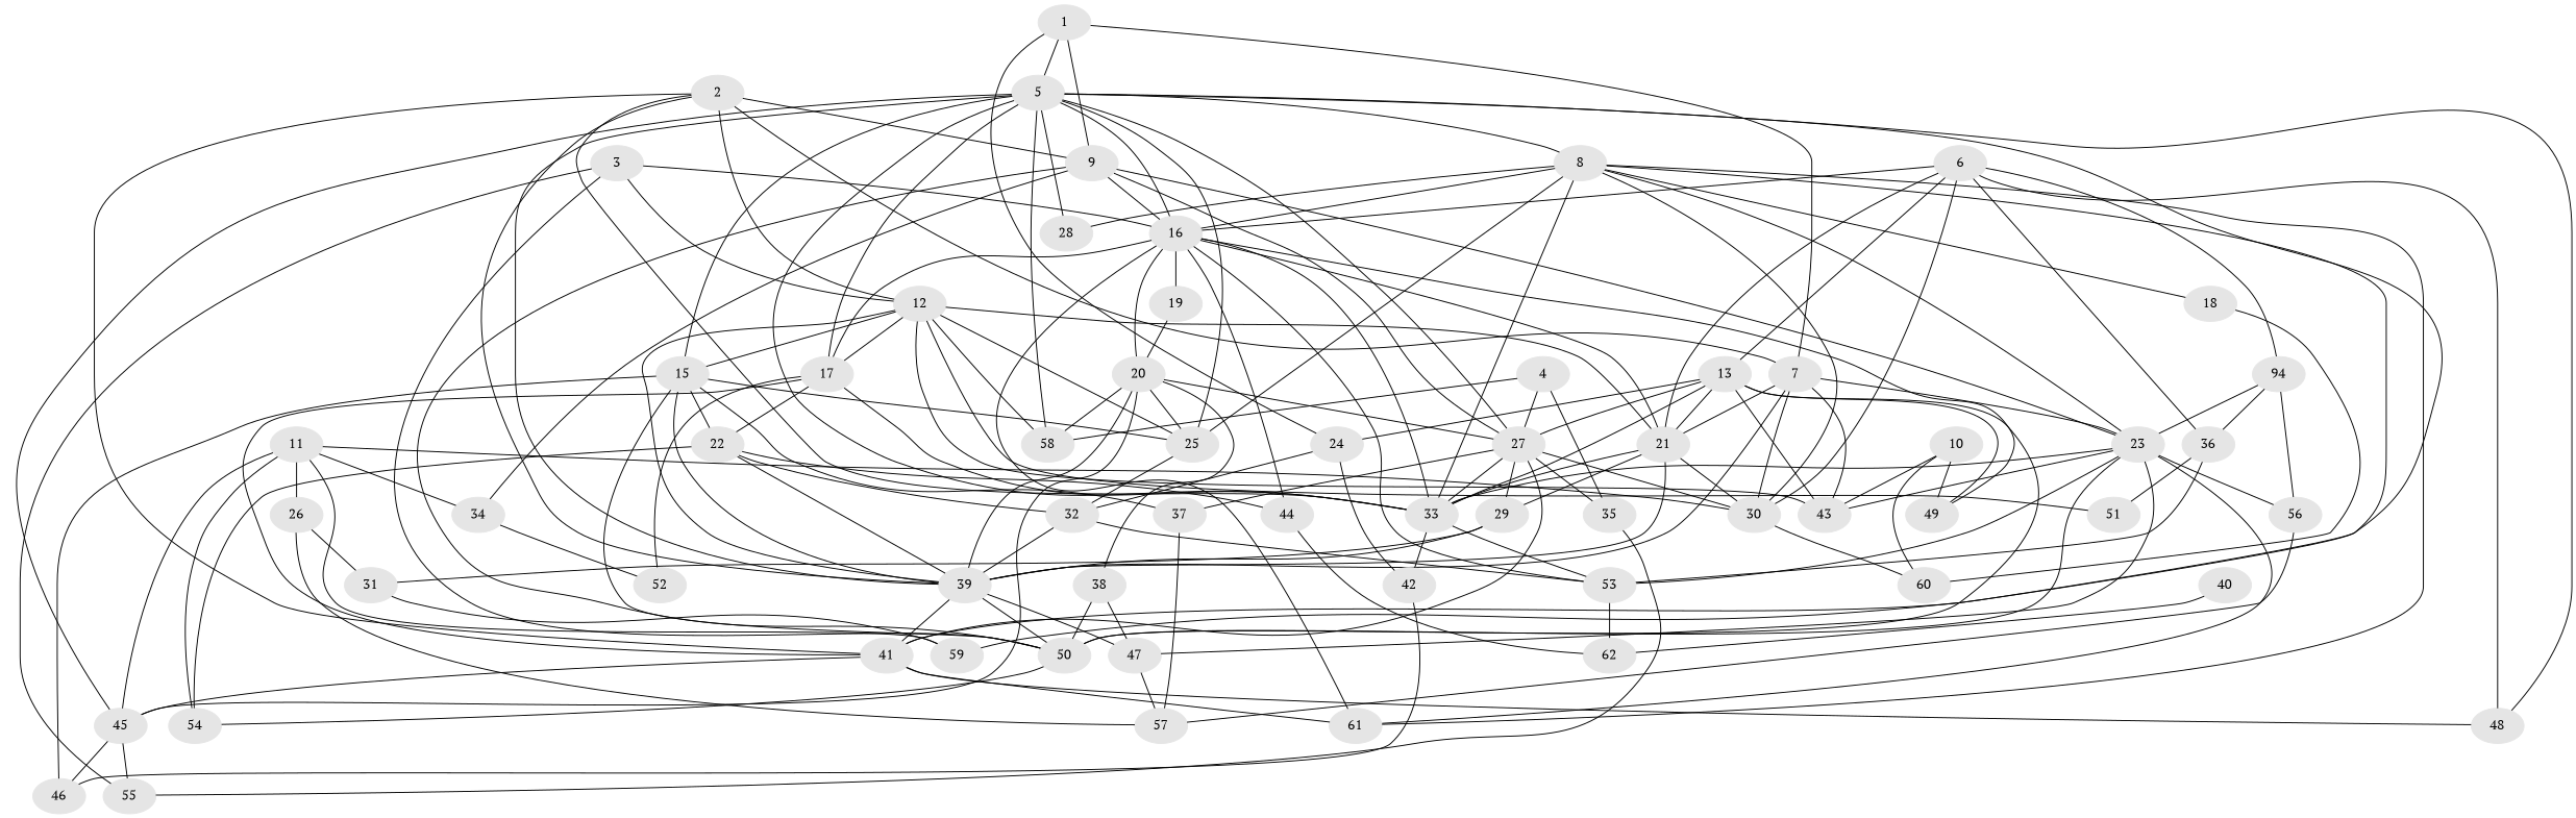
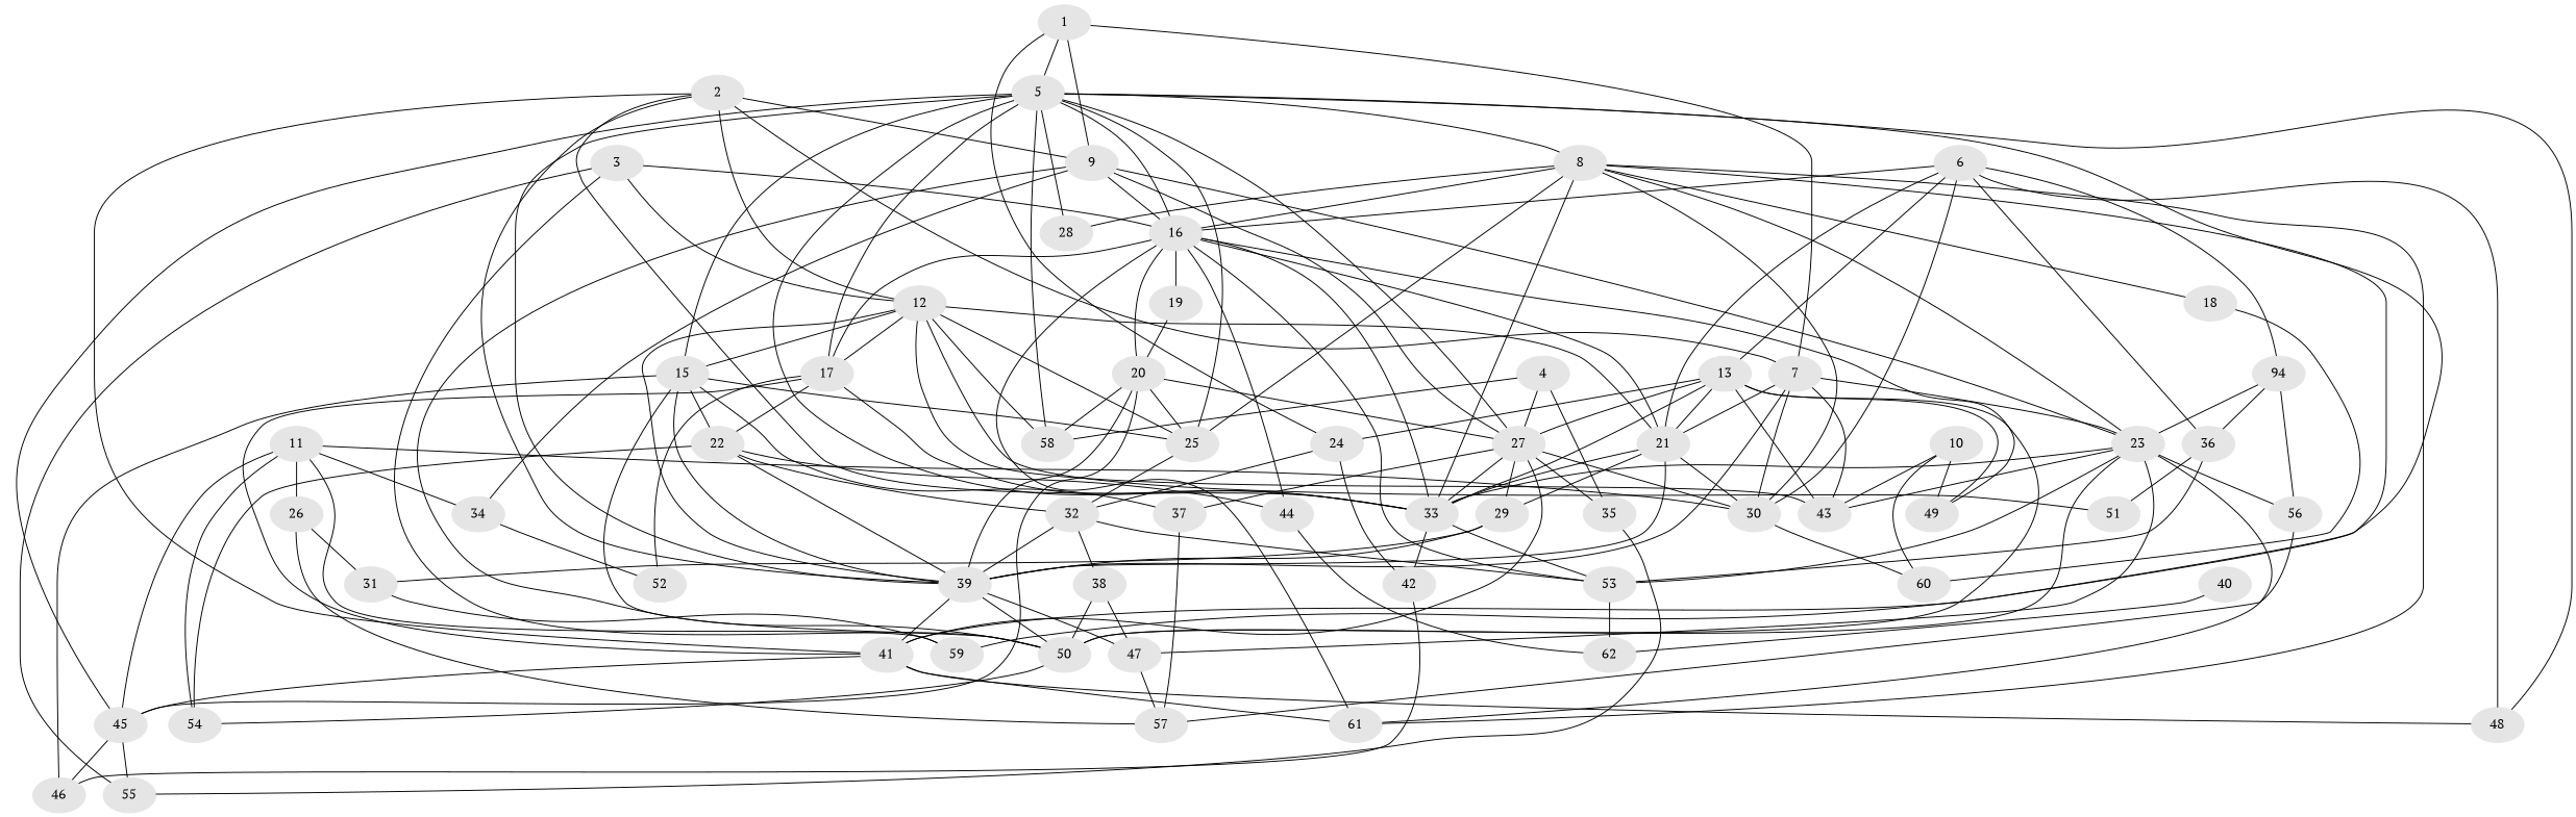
  graph {
    fontname="PT Serif"
    node [color=gray90 fontname="PT Serif" style=filled]
    edge [fontname="PT Serif" weight=1.0]
    1
    5
    7
    9
    24
    33
    39
    41
    16
    27
    58
    8
    15
    17
    25
    28
    45
    48
    21
    30
    23
    43
    50
    34
    32
    42
    2
    12
    51
    53
    47
    61
    3
    55
    49
    19
    20
    44
    54
    4
    35
    37
    29
    18
    59
    22
    46
    52
    6
    13
    n51 [label=94]
    36
    56
    60
    10
    11
    26
    31
    57
    62
    38
    40
    1 -- 5
    1 -- 7
    1 -- 9
    1 -- 24
    5 -- 33
    5 -- 39
    5 -- 41
    5 -- 16
    5 -- 27
    5 -- 58
    5 -- 8 [weight=2.0]
    5 -- 15
    5 -- 17
    5 -- 25
    5 -- 28
    5 -- 45
    5 -- 48
    7 -- 39
    7 -- 21
    7 -- 30 [weight=2.0]
    7 -- 23
    7 -- 43
    9 -- 16
    9 -- 27
    9 -- 23
    9 -- 50 [weight=3.0]
    9 -- 34
    24 -- 32
    24 -- 42
    33 -- 42
    33 -- 53
    39 -- 41 [weight=3.0]
    39 -- 50
    39 -- 47
    41 -- 45
    41 -- 48
    41 -- 61
    16 -- 33
    16 -- 17
    16 -- 21
    16 -- 53
    16 -- 61
    16 -- 49
    16 -- 19 [weight=2.0]
    16 -- 20
    16 -- 44
    27 -- 33
    27 -- 41
    27 -- 30 [weight=2.0]
    27 -- 35
    27 -- 37
    27 -- 29
    8 -- 33
    8 -- 16
    8 -- 25 [weight=2.0]
    8 -- 28
    8 -- 30
    8 -- 23
    8 -- 61 [weight=2.0]
    8 -- 18
    8 -- 59
    15 -- 39
    15 -- 25
    15 -- 50
    15 -- 37
    15 -- 22
    15 -- 46
    17 -- 33
    17 -- 41
    17 -- 22
    17 -- 52
    25 -- 32
    45 -- 55
    45 -- 46
    21 -- 33
    21 -- 39
    21 -- 30
    21 -- 29
    30 -- 60
    23 -- 33
    23 -- 43
    23 -- 50
    23 -- 53
    23 -- 47
    23 -- 61
    23 -- 56
    50 -- 54
    34 -- 52
    32 -- 39
    32 -- 53
-   20 -- 38
+   32 -- 38
    42 -- 46
    2 -- 7
    2 -- 9
    2 -- 33
    2 -- 39
    2 -- 41
    2 -- 12 [weight=3.0]
    12 -- 39
    12 -- 58
    12 -- 15 [weight=2.0]
    12 -- 17
    12 -- 25
    12 -- 21 [weight=2.0]
    12 -- 43
    12 -- 51
    53 -- 62
    47 -- 57
    3 -- 16
    3 -- 50
    3 -- 12
    3 -- 55
    19 -- 20
    20 -- 39 [weight=2.0]
    20 -- 27
    20 -- 58 [weight=2.0]
    20 -- 25
    20 -- 45
    44 -- 62
    4 -- 27
    4 -- 58
    4 -- 35
    35 -- 55
    37 -- 57
    29 -- 39 [weight=2.0]
    29 -- 31
    18 -- 60
    22 -- 39
    22 -- 32
    22 -- 44
    22 -- 54
    6 -- 16
    6 -- 48
    6 -- 21
    6 -- 30
    6 -- 13
    6 -- n51
    6 -- 36
    13 -- 24
    13 -- 33
    13 -- 27
    13 -- 21 [weight=2.0]
    13 -- 43
    13 -- 50
    13 -- 49
    n51 -- 23
    n51 -- 36
    n51 -- 56
    36 -- 51
    36 -- 53
    56 -- 57
    10 -- 43
    10 -- 49
    10 -- 60
    11 -- 45
    11 -- 30
    11 -- 34
    11 -- 54 [weight=2.0]
    11 -- 59
    11 -- 26
    26 -- 31
    26 -- 57
    31 -- 59
    38 -- 50
    38 -- 47
    40 -- 62
  }
